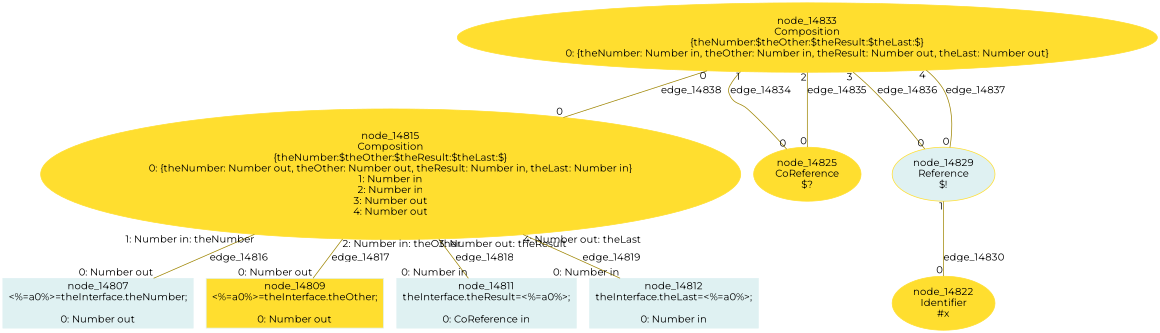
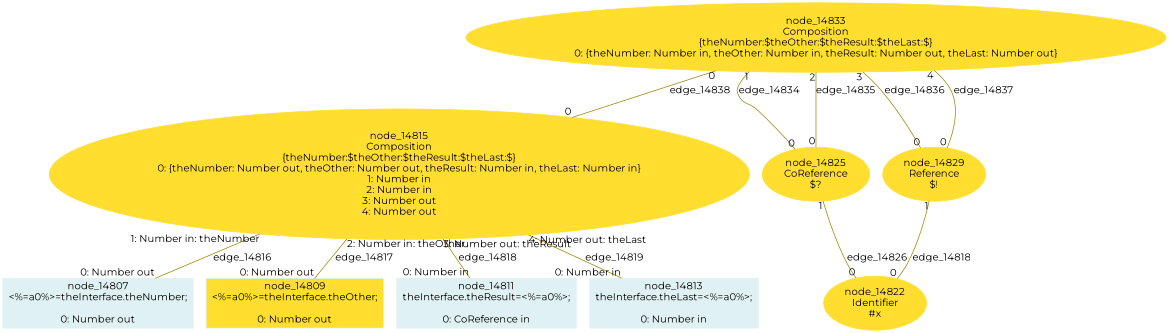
  digraph {
    fontname=Montserrat
    node [color="#ffde2f" fontname=Montserrat shape=ellipse style=filled]
    edge [arrowHead=none arrowsize=1 color="#9d8400" dir=none fontname=Montserrat headlabel=0 taillabel=1]
    n1 [color="#dff1f2" label="node_14807\n<%=a0%>=theInterface.theNumber;\n\n0: Number out" shape=box]
    n2 [color="#dff1f2" fillcolor="#ffde2f" label="node_14809\n<%=a0%>=theInterface.theOther;\n\n0: Number out" shape=box]
    n3 [color="#dff1f2" label="node_14811\ntheInterface.theResult=<%=a0%>;\n\n0: CoReference in" shape=box]
-   n4 [color="#dff1f2" label="node_14812\ntheInterface.theLast=<%=a0%>;\n\n0: Number in" shape=box]
+   n4 [color="#dff1f2" label="node_14813\ntheInterface.theLast=<%=a0%>;\n\n0: Number in" shape=box]
    n5 [label="node_14815\nComposition\n{theNumber:$theOther:$theResult:$theLast:$}\n0: {theNumber: Number out, theOther: Number out, theResult: Number in, theLast: Number in}\n1: Number in\n2: Number in\n3: Number out\n4: Number out"]
    n6 [label="node_14822\nIdentifier\n#x\n"]
    n7 [label="node_14825\nCoReference\n$?\n"]
-   n8 [label="node_14829\nReference\n$!\n" fillcolor="#dff1f2"]
+   n8 [label="node_14829\nReference\n$!\n"]
    n9 [label="node_14833\nComposition\n{theNumber:$theOther:$theResult:$theLast:$}\n0: {theNumber: Number in, theOther: Number in, theResult: Number out, theLast: Number out}"]
    n5 -> n1 [headlabel="0: Number out" label=edge_14816 taillabel="1: Number in: theNumber"]
    n5 -> n2 [headlabel="0: Number out" label=edge_14817 taillabel="2: Number in: theOther"]
    n5 -> n3 [headlabel="0: Number in" label=edge_14818 taillabel="3: Number out: theResult"]
    n5 -> n4 [headlabel="0: Number in" label=edge_14819 taillabel="4: Number out: theLast"]
-   n8 -> n6 [label=edge_14830]
+   n7 -> n6 [label=edge_14826]
+   n8 -> n6 [label=edge_14818]
    n9 -> n5 [label=edge_14838 taillabel=0]
    n9 -> n7 [label=edge_14834]
    n9 -> n7 [label=edge_14835 taillabel=2]
    n9 -> n8 [label=edge_14836 taillabel=3]
    n9 -> n8 [label=edge_14837 taillabel=4]
  }
